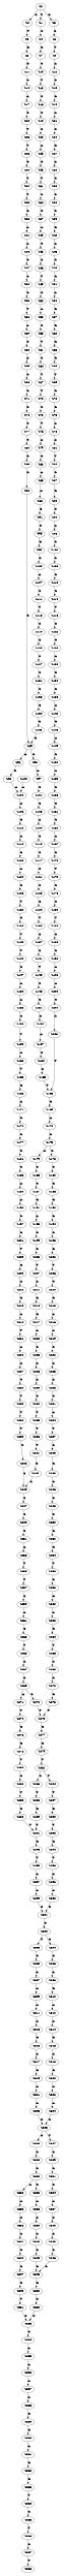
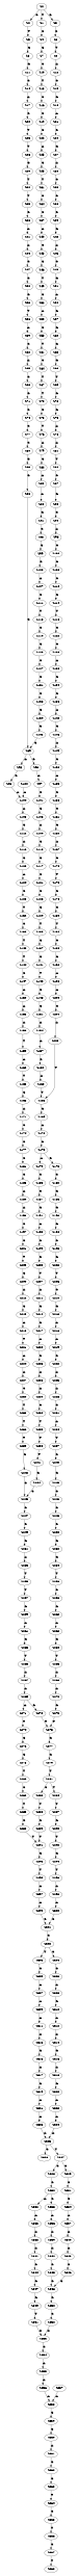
  strict digraph {
    S0
    S1
    S2
    S3
    S4
    S5
    S6
    S7
    S8
    S9
    S10
    S11
    S12
    S13
    S14
    S15
    S16
    S17
    S18
    S19
    S20
    S21
    S22
    S23
    S24
    S25
    S26
    S27
    S28
    S29
    S30
    S31
    S32
    S33
    S34
    S35
    S36
    S37
    S38
    S39
    S40
    S41
    S42
    S43
    S44
    S45
    S46
    S47
    S48
    S49
    S50
    S51
    S52
    S53
    S54
    S55
    S56
    S57
    S58
    S59
    S60
    S61
    S62
    S63
    S64
    S65
    S66
    S67
    S68
    S69
    S70
    S71
    S72
    S73
    S74
    S75
    S76
    S77
    S78
    S79
    S80
    S81
    S82
    S83
    S84
    S85
    S86
    S87
    S88
    S89
    S90
    S91
    S92
    S93
    S94
    S95
    S96
    S97
    S98
    S99
    S104
    S101
    S102
    S103
    S100
    S105
    S106
    S107
    S108
    S109
    S110
    S111
    S112
    S113
    S114
    S115
    S116
    S117
    S118
    S119
    S120
    S121
    S122
    S123
    S124
    S125
    S126
    S127
    S128
    S129
    S130
    S131
    S132
    S133
    S134
    S135
    S136
    S137
    S138
    S139
    S140
    S141
    S142
    S143
    S144
    S145
    S146
    S147
    S148
    S149
    S150
    S151
    S152
    S153
    S154
    S155
    S156
    S157
    S158
    S159
    S160
    S161
    S162
    S163
    S164
    S165
    S166
    S167
    S168
    S169
    S170
    S171
    S172
    S173
    S174
    S175
    S176
    S177
    S178
    S179
    S180
    S181
    S182
    S183
    S184
    S185
    S186
    S187
    S188
    S189
    S190
    S191
    S192
    S193
    S194
    S195
    S196
    S197
    S198
    S199
    S200
    S201
    S202
    S203
    S204
    S205
    S206
    S207
    S208
    S209
    S210
    S211
    S212
    S213
    S214
    S215
    S216
    S217
    S218
    S219
    S220
    S221
    S222
    S223
    S224
    S225
    S226
    S227
    S228
    S229
    S230
    S231
    S232
    S233
    S234
    S235
    S236
    S237
    S238
    S239
    S240
    S241
    S242
    S243
    S244
    S245
    S246
    S247
    S248
    S249
    S250
    S251
    S252
    S253
    S254
    S255
    S256
    S257
    S258
    S259
    S260
    S261
    S262
    S263
    S264
    S265
    S266
    S267
    S268
    S269
    S270
    S271
    S272
    S273
    S274
    S275
    S276
    S277
    S278
    S279
    S280
    S281
    S282
    S283
    S284
    S285
    S286
    S287
    S288
    S289
    S290
    S291
    S292
    S293
    S294
    S295
    S296
    n298 [label=S597]
    S298
    S299
    S300
    S301
    S302
    S303
    S304
    S305
    S306
    S307
    S308
    S309
    S310
    S311
    S312
    S313
    S314
    S315
    S316
    S317
    S318
    S319
    S320
    S321
    S322
    S323
    S324
    S325
    S326
    S327
    S328
    S329
    S330
    S331
    S332
    S333
    S334
    S335
    S336
    S337
    S338
    S339
    S340
    S341
    S342
    S343
    S344
    S345
    S346
    S347
    S348
    S349
    S350
    S351
    S352
    S353
    S354
    S355
    S356
    S357
    S358
    S359
    S360
    S361
    S362
    S363
    S364
    S365
    S366
    S367
    S368
    S0 -> S1 [label=T]
    S0 -> S2 [label=C]
    S0 -> S3 [label=G]
    S1 -> S4 [label=G]
    S2 -> S5 [label=T]
    S3 -> S6 [label=G]
    S4 -> S7 [label=G]
    S5 -> S8 [label=G]
    S6 -> S9 [label=T]
    S7 -> S10 [label=C]
    S8 -> S11 [label=G]
    S9 -> S12 [label=A]
    S10 -> S13 [label=T]
    S11 -> S14 [label=C]
    S12 -> S15 [label=C]
    S13 -> S16 [label=C]
    S14 -> S17 [label=A]
    S15 -> S18 [label=G]
    S16 -> S19 [label=C]
    S17 -> S20 [label=C]
    S18 -> S21 [label=A]
    S19 -> S22 [label=G]
    S20 -> S23 [label=T]
    S21 -> S24 [label=C]
    S22 -> S25 [label=A]
    S23 -> S26 [label=T]
    S24 -> S27 [label=G]
    S25 -> S28 [label=G]
    S26 -> S29 [label=G]
    S27 -> S30 [label=A]
    S28 -> S31 [label=T]
    S29 -> S32 [label=T]
    S30 -> S33 [label=C]
    S31 -> S34 [label=C]
    S32 -> S35 [label=T]
    S33 -> S36 [label=C]
    S34 -> S37 [label=G]
    S35 -> S38 [label=G]
    S36 -> S39 [label=C]
    S37 -> S40 [label=A]
    S38 -> S41 [label=A]
    S39 -> S42 [label=G]
    S40 -> S43 [label=C]
    S41 -> S44 [label=A]
    S42 -> S45 [label=A]
    S43 -> S46 [label=G]
    S44 -> S47 [label=C]
    S45 -> S48 [label=C]
    S46 -> S49 [label=T]
    S47 -> S50 [label=C]
    S48 -> S51 [label=G]
    S49 -> S52 [label=G]
    S50 -> S53 [label=G]
    S51 -> S54 [label=A]
    S52 -> S55 [label=A]
    S53 -> S56 [label=T]
    S54 -> S57 [label=G]
    S55 -> S58 [label=C]
    S56 -> S59 [label=A]
    S57 -> S60 [label=G]
    S58 -> S61 [label=T]
    S59 -> S62 [label=C]
    S60 -> S63 [label=G]
    S61 -> S64 [label=C]
    S62 -> S65 [label=A]
    S63 -> S66 [label=G]
    S64 -> S67 [label=T]
    S65 -> S68 [label=C]
    S66 -> S69 [label=T]
    S67 -> S70 [label=T]
    S68 -> S71 [label=G]
    S69 -> S72 [label=G]
    S70 -> S73 [label=G]
    S71 -> S74 [label=C]
    S72 -> S75 [label=G]
    S73 -> S76 [label=T]
    S74 -> S77 [label=C]
    S75 -> S78 [label=A]
    S76 -> S79 [label=A]
    S77 -> S80 [label=C]
    S78 -> S81 [label=A]
    S79 -> S82 [label=G]
    S80 -> S83 [label=G]
    S81 -> S84 [label=T]
    S82 -> S85 [label=A]
    S83 -> S86 [label=G]
    S84 -> S87 [label=C]
    S85 -> S88 [label=A]
    S86 -> S89 [label=G]
    S87 -> S90 [label=G]
    S88 -> S91 [label=G]
    S89 -> S92 [label=A]
    S89 -> S93 [label=G]
    S90 -> S94 [label=C]
    S91 -> S95 [label=C]
    S92 -> S96 [label=G]
    S93 -> S97 [label=A]
    S94 -> S98 [label=A]
    S95 -> S99 [label=G]
    S96 -> S104 [label=A]
    S97 -> S101 [label=G]
    S98 -> S102 [label=C]
    S99 -> S103 [label=C]
    S104 -> S108 [label=A]
    S101 -> S105 [label=G]
    S102 -> S106 [label=C]
    S103 -> S107 [label=A]
    S100 -> S104 [label=A]
    S105 -> S109 [label=A]
    S106 -> S110 [label=C]
    S107 -> S111 [label=C]
    S108 -> S112 [label=G]
    S109 -> S113 [label=G]
    S110 -> S114 [label=G]
    S111 -> S115 [label=T]
    S112 -> S116 [label=A]
    S113 -> S117 [label=G]
    S114 -> S118 [label=T]
    S115 -> S119 [label=C]
    S116 -> S120 [label=G]
    S117 -> S121 [label=G]
    S118 -> S122 [label=C]
    S119 -> S123 [label=G]
    S120 -> S124 [label=A]
    S121 -> S125 [label=C]
    S122 -> S126 [label=C]
    S123 -> S127 [label=C]
    S124 -> S128 [label=G]
    S125 -> S129 [label=G]
    S126 -> S130 [label=A]
    S127 -> S131 [label=C]
    S128 -> S132 [label=T]
    S129 -> S133 [label=T]
    S130 -> S134 [label=G]
    S131 -> S135 [label=C]
    S132 -> S136 [label=C]
    S133 -> S137 [label=G]
    S134 -> S138 [label=G]
    S135 -> S139 [label=G]
    S136 -> S140 [label=T]
    S137 -> S141 [label=G]
    S138 -> S142 [label=A]
    S139 -> S143 [label=G]
    S140 -> S144 [label=T]
    S141 -> S145 [label=T]
    S142 -> S146 [label=G]
    S143 -> S89 [label=G]
    S144 -> S147 [label=C]
    S145 -> S148 [label=C]
    S146 -> S149 [label=A]
    S147 -> S150 [label=A]
    S148 -> S151 [label=G]
    S149 -> S152 [label=G]
    S150 -> S153 [label=A]
    S151 -> S154 [label=A]
    S152 -> S155 [label=A]
    S153 -> S156 [label=A]
    S154 -> S157 [label=A]
    S155 -> S158 [label=G]
    S156 -> S159 [label=T]
    S157 -> S160 [label=C]
    S158 -> S161 [label=C]
    S159 -> S162 [label=A]
    S160 -> S163 [label=A]
    S161 -> S164 [label=G]
    S162 -> S165 [label=T]
    S163 -> S166 [label=T]
    S164 -> S167 [label=A]
    S165 -> S168 [label=G]
    S166 -> S169 [label=G]
    S167 -> S170 [label=C]
    S168 -> S171 [label=A]
    S169 -> S172 [label=A]
    S170 -> S173 [label=T]
    S171 -> S174 [label=C]
    S172 -> S175 [label=C]
    S173 -> S176 [label=C]
    S174 -> S177 [label=C]
    S175 -> S178 [label=C]
    S175 -> S179 [label=A]
    S176 -> S180 [label=C]
    S177 -> S181 [label=C]
    S178 -> S182 [label=C]
    S179 -> S183 [label=C]
    S180 -> S184 [label=T]
    S181 -> S185 [label=C]
    S182 -> S186 [label=G]
    S183 -> S187 [label=C]
    S184 -> S188 [label=C]
    S185 -> S189 [label=A]
    S186 -> S190 [label=G]
    S187 -> S191 [label=G]
    S188 -> S192 [label=G]
    S189 -> S193 [label=A]
    S190 -> S194 [label=G]
    S191 -> S195 [label=A]
    S192 -> S196 [label=A]
    S193 -> S197 [label=C]
    S194 -> S198 [label=C]
    S195 -> S199 [label=C]
    S196 -> S200 [label=A]
    S197 -> S201 [label=C]
    S198 -> S202 [label=G]
    S199 -> S203 [label=C]
    S200 -> S204 [label=C]
    S201 -> S205 [label=T]
    S202 -> S206 [label=T]
    S203 -> S207 [label=T]
    S204 -> S208 [label=A]
    S205 -> S209 [label=G]
    S206 -> S210 [label=C]
    S207 -> S211 [label=A]
    S208 -> S166 [label=T]
    S209 -> S212 [label=A]
    S210 -> S213 [label=G]
    S211 -> S214 [label=G]
    S212 -> S215 [label=G]
    S213 -> S216 [label=A]
    S214 -> S217 [label=G]
    S215 -> S218 [label=A]
    S216 -> S219 [label=A]
    S217 -> S220 [label=A]
    S218 -> S221 [label=T]
    S219 -> S222 [label=C]
    S220 -> S223 [label=C]
    S221 -> S224 [label=A]
    S222 -> S225 [label=A]
    S223 -> S226 [label=A]
    S224 -> S227 [label=A]
    S225 -> S228 [label=A]
    S226 -> S229 [label=A]
    S227 -> S230 [label=C]
    S228 -> S231 [label=C]
    S229 -> S232 [label=C]
    S230 -> S233 [label=T]
    S231 -> S234 [label=A]
    S232 -> S235 [label=T]
    S233 -> S236 [label=T]
    S234 -> S237 [label=T]
    S235 -> S238 [label=T]
    S236 -> S239 [label=T]
    S237 -> S240 [label=C]
    S238 -> S241 [label=T]
    S239 -> S242 [label=G]
    S240 -> S243 [label=G]
    S241 -> S244 [label=G]
    S242 -> S245 [label=C]
    S243 -> S246 [label=C]
    S244 -> S245 [label=C]
    S245 -> S247 [label=C]
    S246 -> S248 [label=C]
    S247 -> S249 [label=C]
    S248 -> S250 [label=C]
    S249 -> S251 [label=G]
    S250 -> S252 [label=G]
    S251 -> S253 [label=A]
    S252 -> S254 [label=G]
    S253 -> S255 [label=T]
    S254 -> S256 [label=T]
    S255 -> S257 [label=T]
    S256 -> S258 [label=C]
    S257 -> S259 [label=G]
    S258 -> S260 [label=G]
    S259 -> S261 [label=A]
    S260 -> S262 [label=A]
    S261 -> S263 [label=G]
    S262 -> S264 [label=G]
    S263 -> S265 [label=T]
    S264 -> S266 [label=T]
    S265 -> S267 [label=A]
    S266 -> S268 [label=A]
    S267 -> S269 [label=A]
    S268 -> S270 [label=A]
    S269 -> S271 [label=A]
    S269 -> S272 [label=G]
    S270 -> S273 [label=G]
    S271 -> S274 [label=T]
    S272 -> S275 [label=T]
    S273 -> S275 [label=T]
    S274 -> S276 [label=G]
    S275 -> S277 [label=G]
    S276 -> S278 [label=G]
    S277 -> S279 [label=G]
    S278 -> S280 [label=T]
    S279 -> S281 [label=T]
    S280 -> S282 [label=C]
    S281 -> S283 [label=C]
    S281 -> S284 [label=T]
    S282 -> S285 [label=T]
    S283 -> S286 [label=T]
    S284 -> S287 [label=T]
    S285 -> S288 [label=G]
    S286 -> S289 [label=G]
    S287 -> S290 [label=G]
    S288 -> S291 [label=T]
    S289 -> S291 [label=T]
    S290 -> S292 [label=T]
    S291 -> S293 [label=G]
    S292 -> S294 [label=G]
    S293 -> S295 [label=T]
    S294 -> S296 [label=T]
    S295 -> n298 [label=A]
    S296 -> S298 [label=A]
    n298 -> S299 [label=A]
    S298 -> S300 [label=A]
    S299 -> S301 [label=C]
    S300 -> S301 [label=C]
    S301 -> S302 [label=C]
    S302 -> S303 [label=T]
    S302 -> S304 [label=C]
    S303 -> S305 [label=C]
    S304 -> S306 [label=C]
    S305 -> S307 [label=A]
    S306 -> S308 [label=A]
    S307 -> S309 [label=A]
    S308 -> S310 [label=G]
    S309 -> S311 [label=A]
    S310 -> S312 [label=A]
    S311 -> S313 [label=A]
    S312 -> S314 [label=A]
    S313 -> S315 [label=G]
    S314 -> S316 [label=G]
    S315 -> S317 [label=A]
    S316 -> S318 [label=A]
    S317 -> S319 [label=G]
    S318 -> S320 [label=G]
    S319 -> S321 [label=A]
    S320 -> S322 [label=A]
    S321 -> S323 [label=A]
    S322 -> S324 [label=A]
    S323 -> S325 [label=A]
    S324 -> S325 [label=A]
    S325 -> S326 [label=C]
    S325 -> S327 [label=T]
-   S326 -> S328 [label=C]
+   S327 -> S328 [label=C]
    S327 -> S329 [label=C]
    S328 -> S330 [label=C]
    S329 -> S331 [label=C]
    S330 -> S332 [label=A]
    S330 -> S333 [label=C]
    S331 -> S334 [label=C]
    S332 -> S335 [label=A]
    S333 -> S336 [label=A]
    S334 -> S337 [label=A]
    S335 -> S338 [label=A]
    S336 -> S339 [label=A]
    S337 -> S340 [label=A]
    S338 -> S341 [label=A]
    S339 -> S342 [label=A]
    S340 -> S343 [label=A]
    S341 -> S344 [label=C]
    S342 -> S345 [label=C]
    S343 -> S346 [label=C]
    S344 -> S347 [label=G]
    S345 -> S348 [label=G]
    S346 -> S348 [label=G]
    S347 -> S349 [label=G]
    S348 -> S350 [label=G]
    S349 -> S351 [label=T]
    S350 -> S352 [label=C]
    S351 -> S353 [label=A]
    S352 -> S353 [label=A]
    S353 -> S354 [label=C]
    S354 -> S355 [label=A]
    S355 -> S356 [label=A]
-   S356 -> S357 [label=A]
+   S356 -> S358 [label=A]
    S357 -> S358 [label=A]
    S358 -> S359 [label=G]
    S359 -> S360 [label=G]
    S360 -> S361 [label=A]
    S361 -> S362 [label=G]
    S362 -> S363 [label=G]
    S363 -> S364 [label=T]
    S364 -> S365 [label=C]
    S365 -> S366 [label=T]
    S366 -> S367 [label=C]
    S367 -> S368 [label=T]
  }
